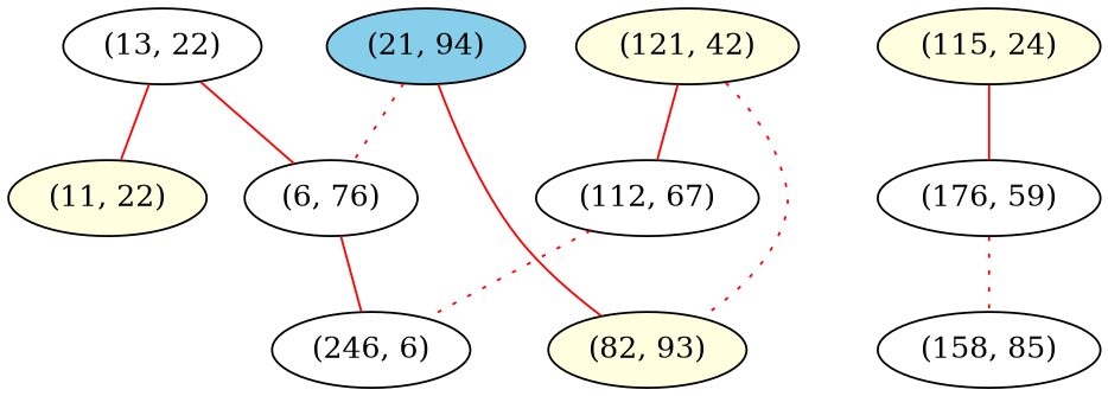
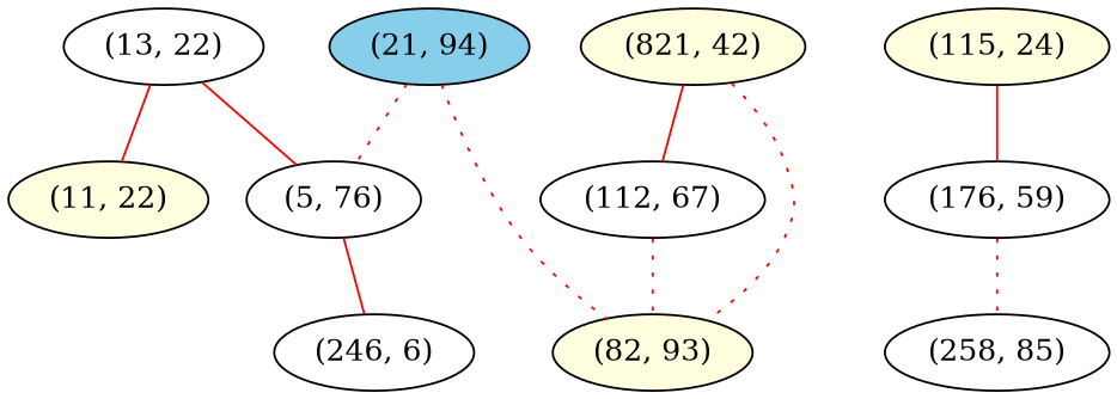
  graph {
    node [fillcolor=white style=filled]
    edge [color=red style=solid weight=1]
    "(11, 22)" [fillcolor=lightyellow]
    "(13, 22)"
-   "(6, 76)"
+   "(6, 76)" [label="(5, 76)"]
    "(246, 6)"
-   "(121, 42)" [fillcolor=lightyellow]
+   "(121, 42)" [fillcolor=lightyellow label="(821, 42)"]
    "(112, 67)"
    "(82, 93)" [fillcolor=lightyellow]
    "(115, 24)" [fillcolor=lightyellow]
    "(176, 59)"
-   "(258, 85)" [label="(158, 85)"]
+   "(258, 85)"
    "(21, 94)" [fillcolor=skyblue]
    "(13, 22)" -- "(11, 22)"
    "(13, 22)" -- "(6, 76)"
    "(6, 76)" -- "(246, 6)"
    "(121, 42)" -- "(112, 67)"
    "(121, 42)" -- "(82, 93)" [style=dotted]
-   "(112, 67)" -- "(246, 6)" [style=dotted]
+   "(112, 67)" -- "(82, 93)" [style=dotted]
    "(115, 24)" -- "(176, 59)"
    "(176, 59)" -- "(258, 85)" [style=dotted]
    "(21, 94)" -- "(6, 76)" [style=dotted]
-   "(21, 94)" -- "(82, 93)"
+   "(21, 94)" -- "(82, 93)" [style=dotted]
  }
